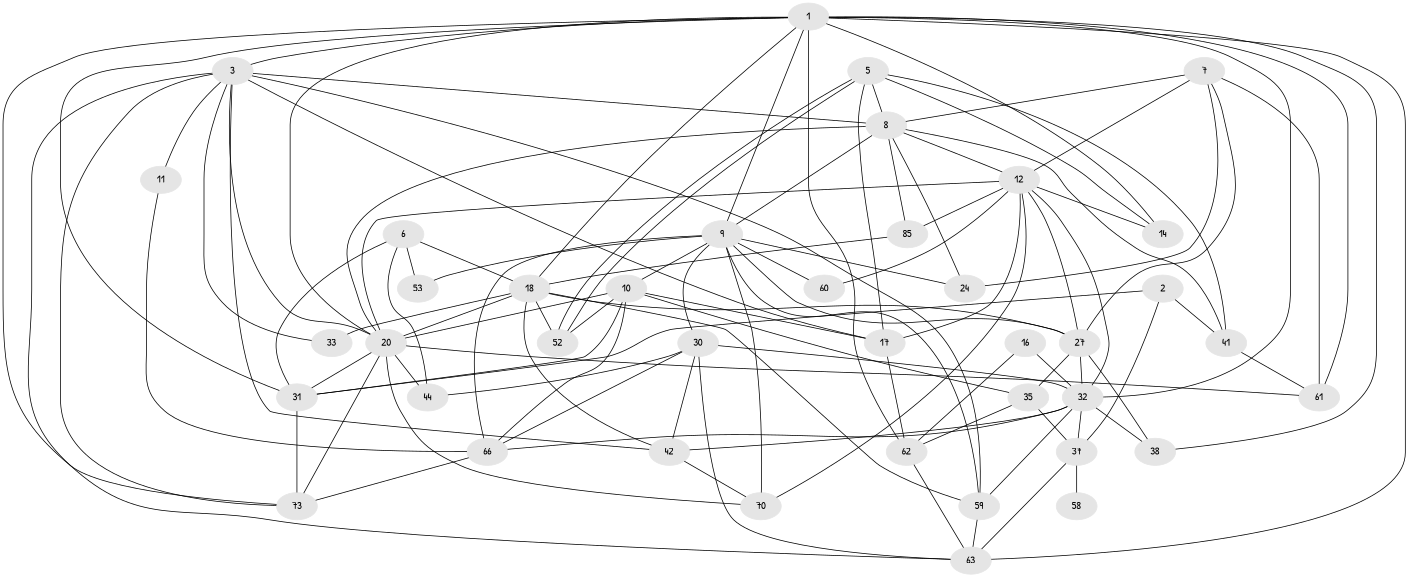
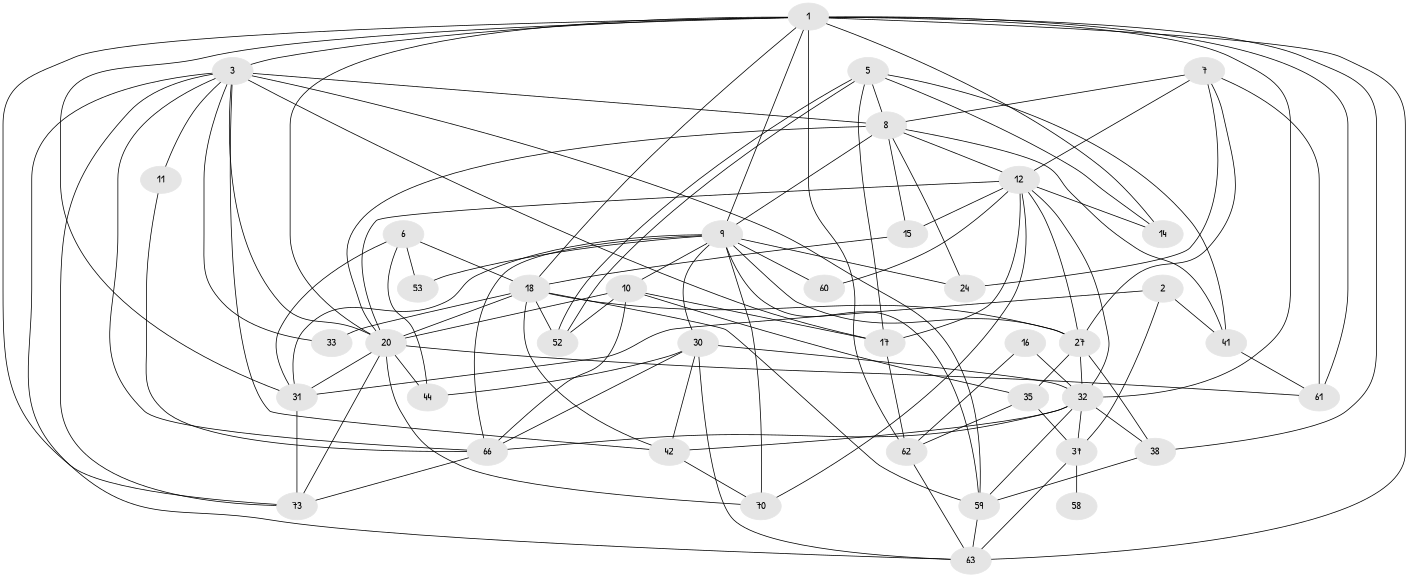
  graph {
    fontname="Patrick Hand"
    node [color=gray90 fontname="Patrick Hand" style=filled]
    edge [fontname="Patrick Hand"]
    1 [super="+13+56"]
    3 [super="+4+81+43"]
    9 [super="+75+25"]
    14
    18 [super="+50+80"]
    20 [super="+46+23+77+22"]
    31 [super="+67"]
    32 [super="+34"]
    38 [super="+79"]
    61
    62 [super="+69"]
    63
    73
    8 [super="+26"]
    11
    17 [super="+19+68"]
    33
    42
    59 [super="+65"]
    66
    53
    24
    27 [super="+28+72"]
    10 [super="+49+21"]
    30 [super="+78+45"]
    60
    70
    52
    44
    37
    2 [super="+74"]
    41
    58
    12 [super="+71+39"]
-   15 [label=85]
+   15
    5
    6
    7 [super="+36"]
    35 [super="+76"]
    16
    1 -- 3
    1 -- 9
    1 -- 14
    1 -- 18
    1 -- 20
    1 -- 31
    1 -- 32 [weight=2]
    1 -- 38
    1 -- 61
    1 -- 62 [weight=2]
    1 -- 63
    1 -- 73
    3 -- 20
    3 -- 63
    3 -- 73
    3 -- 8
    3 -- 11
    3 -- 17 [weight=2]
    3 -- 33 [weight=2]
    3 -- 42
    3 -- 59
-   10 -- 31
+   3 -- 66
+   9 -- 31
    9 -- 59
    9 -- 66
    9 -- 53
    9 -- 24
    9 -- 27
    9 -- 10
    9 -- 30
    9 -- 60
    9 -- 70
    18 -- 20
    18 -- 33
    18 -- 42
    18 -- 59
    18 -- 27
    18 -- 52
    20 -- 31
    20 -- 61
    20 -- 73
    20 -- 70
    20 -- 44
    31 -- 73
    32 -- 38
    32 -- 42
    32 -- 59
    32 -- 66
    32 -- 37
+   38 -- 59
    62 -- 63
    8 -- 9 [weight=2]
    8 -- 20
    8 -- 24
    8 -- 41
    8 -- 12
    8 -- 15
    11 -- 66
    17 -- 62
    42 -- 70
    59 -- 63
    66 -- 73
    27 -- 32 [weight=2]
    27 -- 38
    27 -- 35
    10 -- 20
    10 -- 17
    10 -- 66
    10 -- 52
    10 -- 35
    30 -- 32
    30 -- 63
    30 -- 42
    30 -- 66
    30 -- 44
    37 -- 63
    37 -- 58
    2 -- 31
    2 -- 37
    2 -- 41
    41 -- 61
    12 -- 14
    12 -- 20
    12 -- 32
    12 -- 17
    12 -- 27
    12 -- 60
    12 -- 70
    12 -- 15
    15 -- 18
    5 -- 14
    5 -- 8
    5 -- 17
    5 -- 52
    5 -- 52
    5 -- 41
    6 -- 18
    6 -- 31
    6 -- 53
    6 -- 44
    7 -- 61 [weight=2]
    7 -- 8
    7 -- 24
    7 -- 27
    7 -- 12 [weight=2]
    35 -- 62
    35 -- 37
    16 -- 32
    16 -- 62
  }
